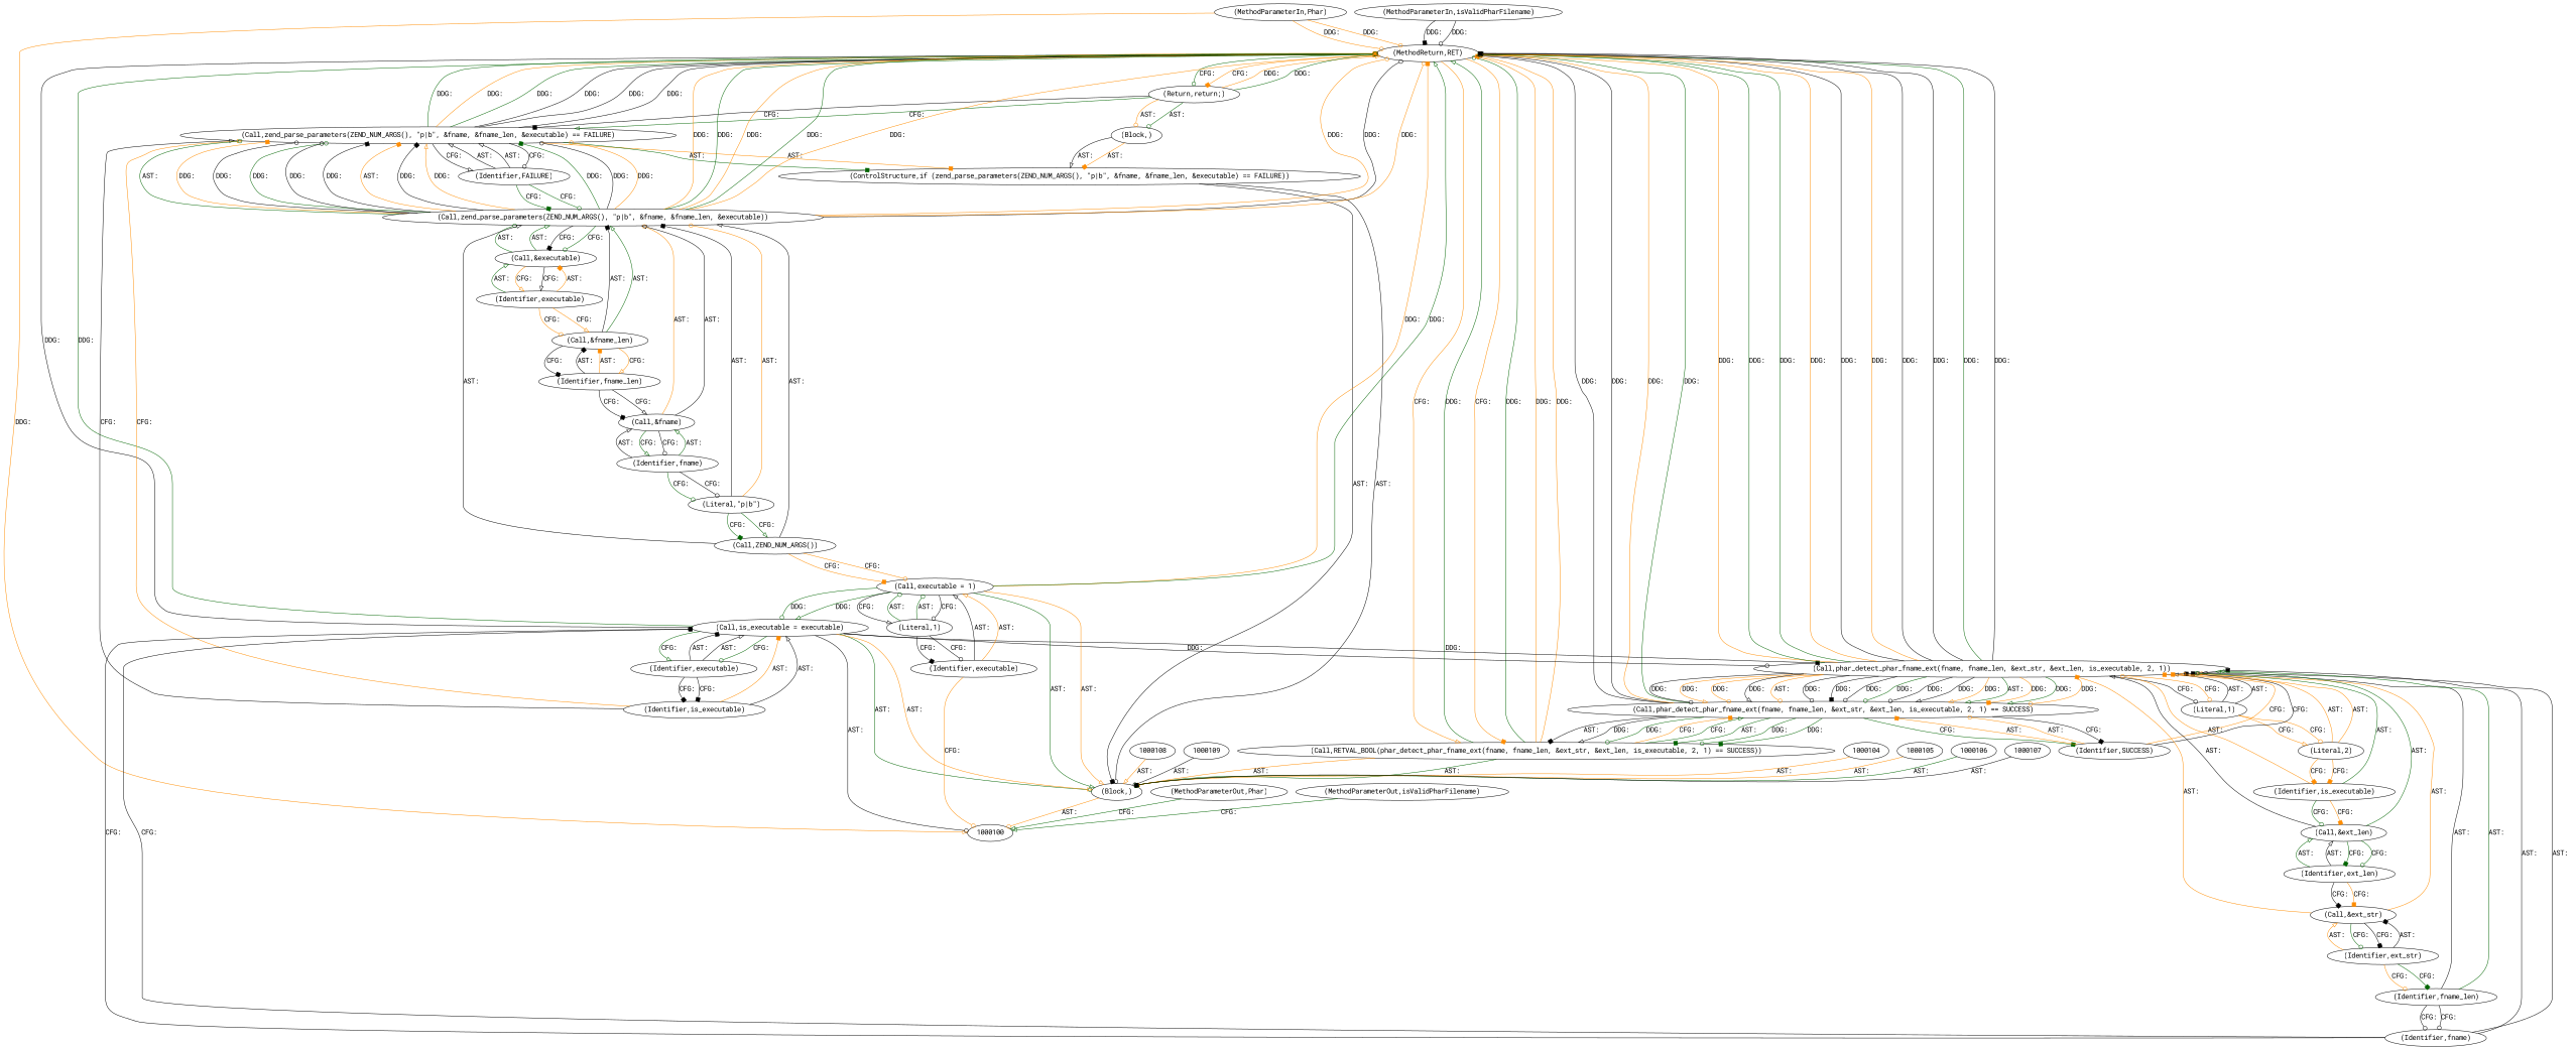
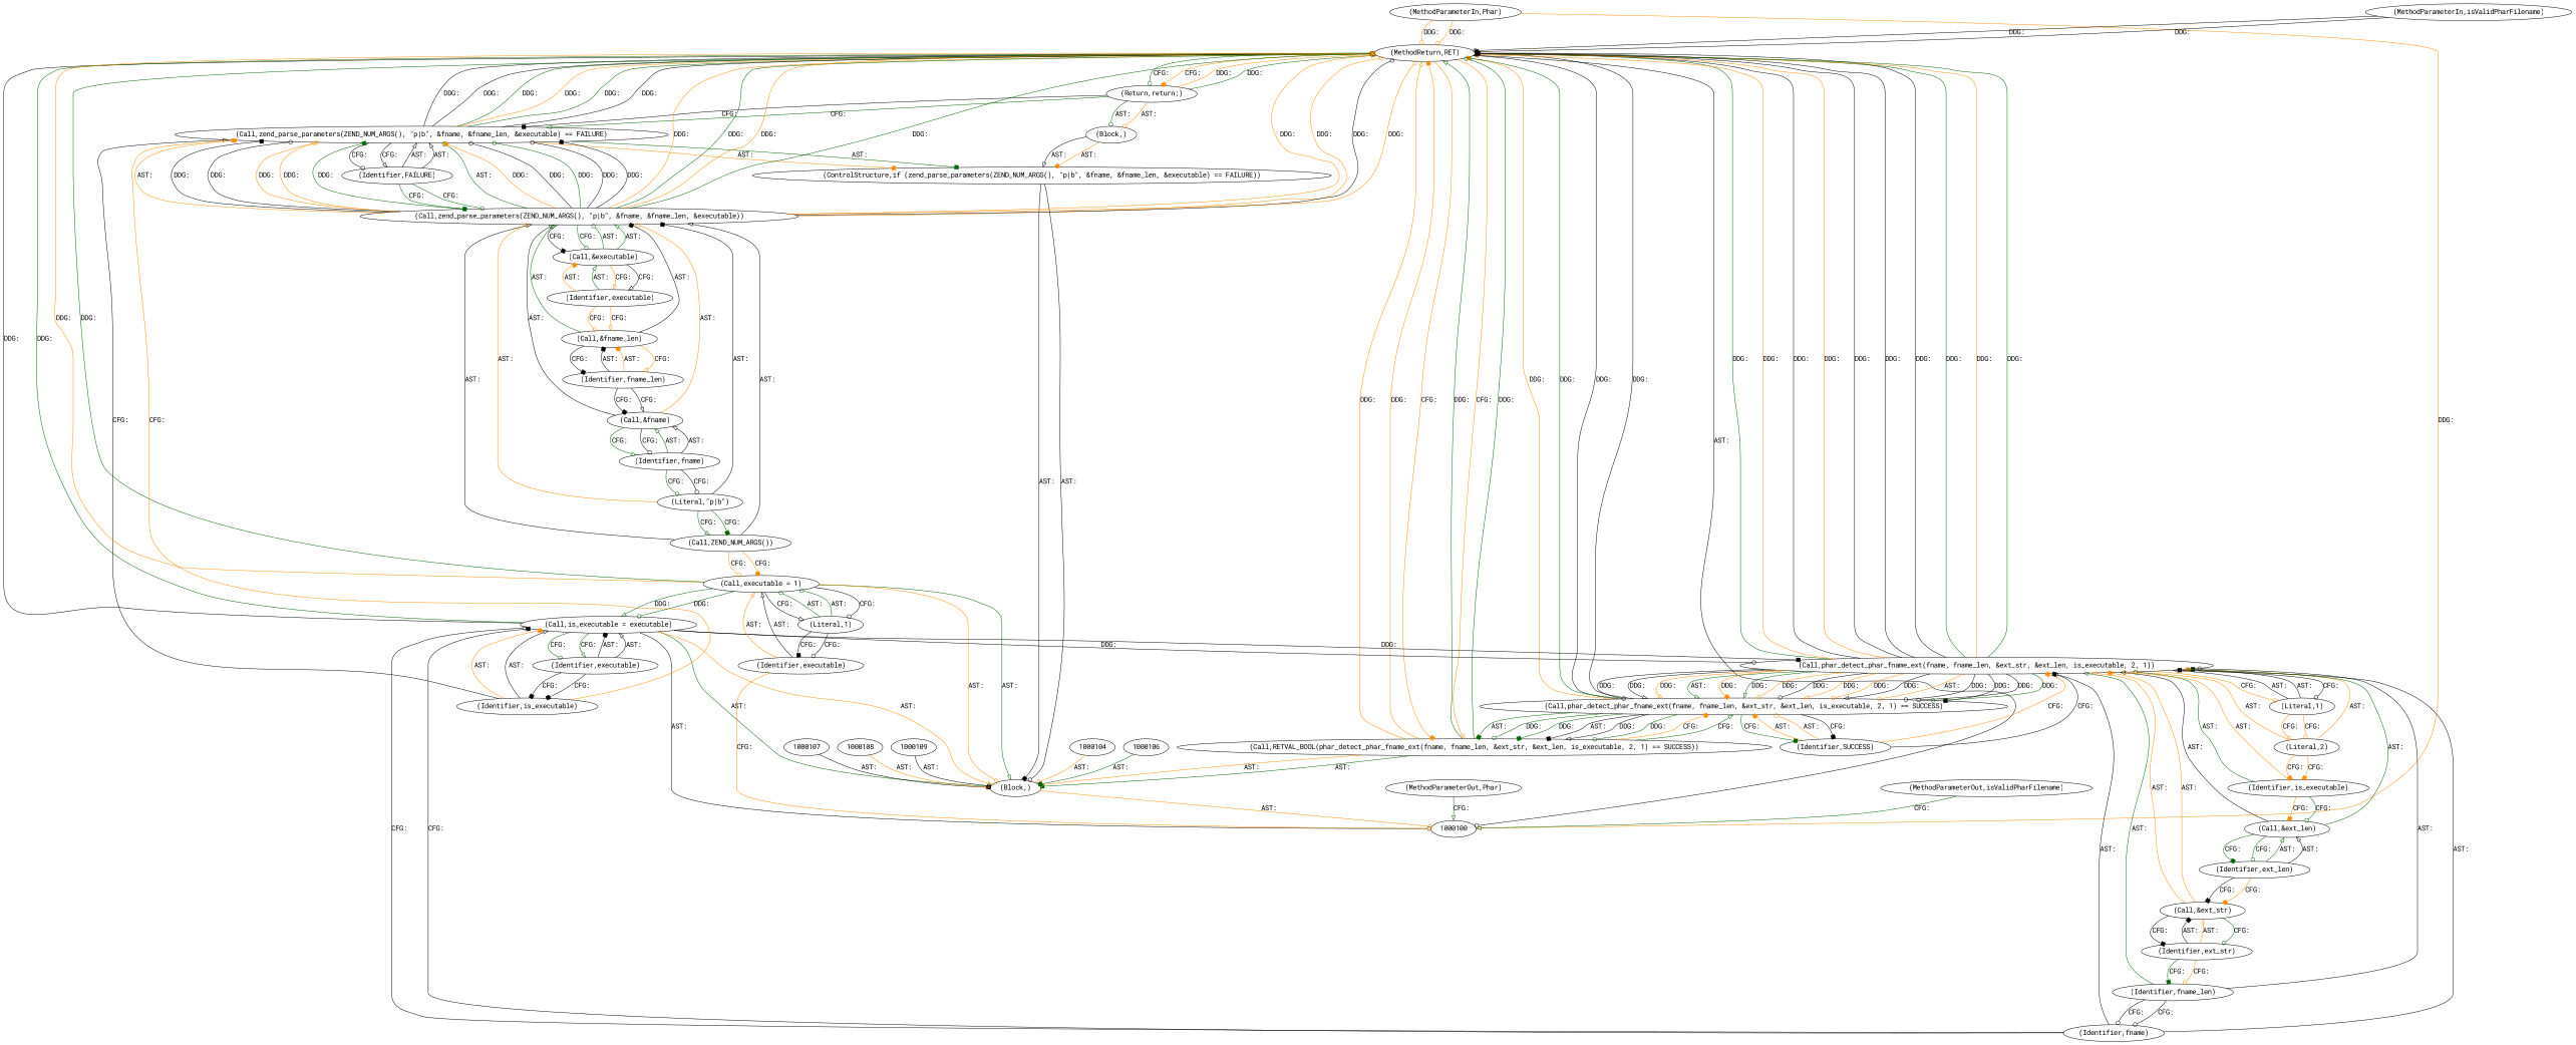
  digraph {
    fontname="Roboto Mono"
    node [fontname="Roboto Mono"]
    edge [arrowhead=odot color=black fontname="Roboto Mono"]
    n1 [label="(MethodReturn,RET)"]
    n2 [label="(Return,return;)"]
    n3 [label="(Call,RETVAL_BOOL(phar_detect_phar_fname_ext(fname, fname_len, &ext_str, &ext_len, is_executable, 2, 1) == SUCCESS))"]
    1000100
    n5 [label="(Block,)"]
    n6 [label="(Call,zend_parse_parameters(ZEND_NUM_ARGS(), \"p|b\", &fname, &fname_len, &executable) == FAILURE)"]
    n7 [label="(Block,)"]
    n8 [label="(Call,phar_detect_phar_fname_ext(fname, fname_len, &ext_str, &ext_len, is_executable, 2, 1) == SUCCESS)"]
    n9 [label="(MethodParameterIn,Phar)"]
    n10 [label="(MethodParameterOut,Phar)"]
    n11 [label="(MethodParameterIn,isValidPharFilename)"]
    n12 [label="(MethodParameterOut,isValidPharFilename)"]
    n13 [label="(ControlStructure,if (zend_parse_parameters(ZEND_NUM_ARGS(), \"p|b\", &fname, &fname_len, &executable) == FAILURE))"]
    n14 [label="(Identifier,FAILURE)"]
    n15 [label="(Call,is_executable = executable)"]
    n16 [label="(Identifier,executable)"]
    n17 [label="(Call,phar_detect_phar_fname_ext(fname, fname_len, &ext_str, &ext_len, is_executable, 2, 1))"]
    n18 [label="(Identifier,is_executable)"]
    n19 [label="(Literal,1)"]
    n20 [label="(Identifier,SUCCESS)"]
    n21 [label="(Literal,2)"]
    n22 [label="(Identifier,fname)"]
    n23 [label="(Identifier,fname_len)"]
    n24 [label="(Call,&ext_str)"]
    n25 [label="(Identifier,ext_str)"]
    n26 [label="(Call,&ext_len)"]
    n27 [label="(Identifier,ext_len)"]
    n28 [label="(Identifier,is_executable)"]
    n29 [label="(Call,executable = 1)"]
    n30 [label="(Literal,1)"]
    n31 [label="(Identifier,executable)"]
    n32 [label="(Call,zend_parse_parameters(ZEND_NUM_ARGS(), \"p|b\", &fname, &fname_len, &executable))"]
    n33 [label="(Call,&executable)"]
    n34 [label="(Identifier,executable)"]
    n35 [label="(Call,ZEND_NUM_ARGS())"]
    n36 [label="(Literal,\"p|b\")"]
    n37 [label="(Call,&fname)"]
    n38 [label="(Identifier,fname)"]
    n39 [label="(Call,&fname_len)"]
    n40 [label="(Identifier,fname_len)"]
    1000104
-   1000105
    1000106
    1000107
    1000108
    1000109
    n1 -> n2 [color=darkgreen label="CFG: "]
    n1 -> n2 [arrowhead=box color=darkorange label="CFG: "]
    n1 -> n3 [arrowhead=onormal color=darkorange label="CFG: "]
    n1 -> n3 [arrowhead=box color=darkorange label="CFG: "]
+   n1 -> 1000100 [label="AST: "]
    n2 -> n1 [arrowhead=onormal color=darkorange label="DDG: "]
    n2 -> n1 [arrowhead=onormal color=darkgreen label="DDG: "]
    n2 -> n5 [color=darkgreen label="AST: "]
    n2 -> n5 [color=darkorange label="AST: "]
    n2 -> n6 [arrowhead=onormal color=darkgreen label="CFG: "]
    n2 -> n6 [arrowhead=box label="CFG: "]
    n3 -> n1 [color=darkgreen label="DDG: "]
    n3 -> n1 [arrowhead=onormal color=darkorange label="DDG: "]
    n3 -> n1 [arrowhead=box color=darkorange label="DDG: "]
    n3 -> n1 [arrowhead=onormal color=darkgreen label="DDG: "]
    n3 -> n7 [arrowhead=box color=darkgreen label="AST: "]
    n3 -> n7 [color=darkorange label="AST: "]
    n3 -> n8 [arrowhead=box color=darkorange label="CFG: "]
    n3 -> n8 [arrowhead=onormal color=darkgreen label="CFG: "]
    n5 -> n13 [arrowhead=box color=darkorange label="AST: "]
    n5 -> n13 [arrowhead=onormal label="AST: "]
    n6 -> n1 [arrowhead=box color=darkgreen label="DDG: "]
    n6 -> n1 [color=darkorange label="DDG: "]
    n6 -> n1 [color=darkgreen label="DDG: "]
    n6 -> n1 [arrowhead=box label="DDG: "]
    n6 -> n1 [label="DDG: "]
    n6 -> n1 [arrowhead=box label="DDG: "]
    n6 -> n13 [arrowhead=box color=darkorange label="AST: "]
    n6 -> n13 [arrowhead=box color=darkgreen label="AST: "]
    n6 -> n14 [label="CFG: "]
    n6 -> n14 [arrowhead=onormal label="CFG: "]
    n7 -> 1000100 [color=darkorange label="AST: "]
    n8 -> n1 [arrowhead=onormal label="DDG: "]
    n8 -> n1 [arrowhead=onormal label="DDG: "]
    n8 -> n1 [arrowhead=box color=darkorange label="DDG: "]
    n8 -> n1 [arrowhead=onormal color=darkgreen label="DDG: "]
    n8 -> n3 [arrowhead=box color=darkgreen label="AST: "]
    n8 -> n3 [color=darkgreen label="DDG: "]
    n8 -> n3 [arrowhead=box color=darkgreen label="DDG: "]
    n8 -> n3 [arrowhead=box label="AST: "]
    n8 -> n3 [color=darkgreen label="DDG: "]
    n8 -> n3 [arrowhead=onormal label="DDG: "]
    n8 -> n20 [arrowhead=box label="CFG: "]
    n8 -> n20 [arrowhead=box color=darkgreen label="CFG: "]
    n9 -> n1 [color=darkorange label="DDG: "]
    n9 -> n1 [color=darkorange label="DDG: "]
    n9 -> 1000100 [arrowhead=onormal color=darkorange label="DDG: "]
    n10 -> 1000100 [arrowhead=onormal color=darkgreen label="CFG: "]
    n11 -> n1 [label="DDG: "]
    n11 -> n1 [arrowhead=box label="DDG: "]
    n12 -> 1000100 [arrowhead=onormal color=darkgreen label="CFG: "]
    n13 -> n7 [arrowhead=box label="AST: "]
    n13 -> n7 [label="AST: "]
    n14 -> n6 [arrowhead=onormal label="AST: "]
    n14 -> n6 [arrowhead=onormal label="AST: "]
    n14 -> n32 [arrowhead=box color=darkgreen label="CFG: "]
    n14 -> n32 [color=darkgreen label="CFG: "]
    n15 -> n1 [arrowhead=box label="DDG: "]
    n15 -> n1 [color=darkgreen label="DDG: "]
    n15 -> 1000100 [label="AST: "]
    n15 -> n7 [color=darkgreen label="AST: "]
    n15 -> n7 [arrowhead=onormal color=darkorange label="AST: "]
    n15 -> n16 [color=darkgreen label="CFG: "]
    n15 -> n16 [arrowhead=onormal color=darkgreen label="CFG: "]
    n15 -> n17 [label="DDG: "]
    n15 -> n17 [arrowhead=box label="DDG: "]
    n16 -> n15 [arrowhead=box label="AST: "]
    n16 -> n15 [arrowhead=onormal label="AST: "]
    n16 -> n18 [arrowhead=box label="CFG: "]
    n16 -> n18 [arrowhead=box label="CFG: "]
    n17 -> n1 [arrowhead=onormal label="DDG: "]
    n17 -> n1 [arrowhead=box color=darkgreen label="DDG: "]
    n17 -> n1 [arrowhead=onormal color=darkorange label="DDG: "]
    n17 -> n1 [arrowhead=box color=darkgreen label="DDG: "]
    n17 -> n1 [color=darkgreen label="DDG: "]
    n17 -> n1 [color=darkorange label="DDG: "]
    n17 -> n1 [arrowhead=box label="DDG: "]
    n17 -> n1 [color=darkorange label="DDG: "]
    n17 -> n1 [arrowhead=box label="DDG: "]
    n17 -> n1 [arrowhead=onormal label="DDG: "]
    n17 -> n8 [color=darkorange label="AST: "]
    n17 -> n8 [label="DDG: "]
    n17 -> n8 [arrowhead=box label="DDG: "]
    n17 -> n8 [label="DDG: "]
    n17 -> n8 [color=darkgreen label="DDG: "]
    n17 -> n8 [label="DDG: "]
    n17 -> n8 [arrowhead=onormal label="DDG: "]
    n17 -> n8 [arrowhead=onormal color=darkorange label="DDG: "]
    n17 -> n8 [arrowhead=onormal color=darkgreen label="AST: "]
    n17 -> n8 [arrowhead=box color=darkorange label="DDG: "]
    n17 -> n8 [arrowhead=onormal color=darkgreen label="DDG: "]
    n17 -> n8 [color=darkorange label="DDG: "]
    n17 -> n8 [label="DDG: "]
    n17 -> n8 [arrowhead=onormal color=darkorange label="DDG: "]
    n17 -> n8 [color=darkorange label="DDG: "]
    n17 -> n8 [arrowhead=onormal label="DDG: "]
    n17 -> n19 [label="CFG: "]
    n17 -> n19 [color=darkorange label="CFG: "]
    n18 -> n6 [arrowhead=onormal label="CFG: "]
    n18 -> n6 [arrowhead=onormal color=darkorange label="CFG: "]
    n18 -> n15 [arrowhead=box color=darkorange label="AST: "]
    n18 -> n15 [arrowhead=onormal label="AST: "]
    n19 -> n17 [arrowhead=onormal label="AST: "]
    n19 -> n17 [arrowhead=box label="AST: "]
    n19 -> n21 [color=darkorange label="CFG: "]
    n19 -> n21 [arrowhead=onormal color=darkorange label="CFG: "]
    n20 -> n8 [arrowhead=box color=darkorange label="AST: "]
    n20 -> n8 [color=darkorange label="AST: "]
    n20 -> n17 [arrowhead=box color=darkorange label="CFG: "]
    n20 -> n17 [arrowhead=box label="CFG: "]
    n21 -> n17 [arrowhead=onormal color=darkorange label="AST: "]
    n21 -> n17 [arrowhead=box color=darkorange label="AST: "]
    n21 -> n28 [arrowhead=box color=darkorange label="CFG: "]
    n21 -> n28 [arrowhead=box color=darkorange label="CFG: "]
    n22 -> n15 [label="CFG: "]
    n22 -> n15 [arrowhead=box label="CFG: "]
    n22 -> n17 [arrowhead=box label="AST: "]
    n22 -> n17 [arrowhead=onormal label="AST: "]
    n23 -> n17 [label="AST: "]
    n23 -> n17 [arrowhead=onormal color=darkgreen label="AST: "]
    n23 -> n22 [label="CFG: "]
    n23 -> n22 [label="CFG: "]
    n24 -> n17 [arrowhead=onormal color=darkorange label="AST: "]
    n24 -> n17 [arrowhead=box color=darkorange label="AST: "]
    n24 -> n25 [color=darkgreen label="CFG: "]
    n24 -> n25 [arrowhead=box label="CFG: "]
    n25 -> n23 [color=darkorange label="CFG: "]
    n25 -> n23 [arrowhead=box color=darkgreen label="CFG: "]
    n25 -> n24 [arrowhead=box label="AST: "]
    n25 -> n24 [arrowhead=onormal color=darkorange label="AST: "]
    n26 -> n17 [arrowhead=onormal color=darkgreen label="AST: "]
    n26 -> n17 [arrowhead=onormal label="AST: "]
    n26 -> n27 [arrowhead=box color=darkgreen label="CFG: "]
    n26 -> n27 [color=darkgreen label="CFG: "]
    n27 -> n24 [arrowhead=box label="CFG: "]
    n27 -> n24 [arrowhead=box color=darkorange label="CFG: "]
    n27 -> n26 [arrowhead=onormal color=darkgreen label="AST: "]
    n27 -> n26 [arrowhead=onormal label="AST: "]
    n28 -> n17 [color=darkgreen label="AST: "]
    n28 -> n17 [color=darkorange label="AST: "]
    n28 -> n26 [arrowhead=box color=darkorange label="CFG: "]
    n28 -> n26 [color=darkgreen label="CFG: "]
    n29 -> n1 [arrowhead=box color=darkorange label="DDG: "]
    n29 -> n1 [arrowhead=onormal color=darkgreen label="DDG: "]
    n29 -> n7 [arrowhead=onormal color=darkgreen label="AST: "]
    n29 -> n7 [arrowhead=onormal color=darkorange label="AST: "]
    n29 -> n15 [color=darkgreen label="DDG: "]
    n29 -> n15 [arrowhead=onormal color=darkgreen label="DDG: "]
    n29 -> n30 [label="CFG: "]
    n29 -> n30 [arrowhead=onormal label="CFG: "]
    n30 -> n29 [color=darkgreen label="AST: "]
    n30 -> n29 [color=darkgreen label="AST: "]
    n30 -> n31 [arrowhead=box label="CFG: "]
    n30 -> n31 [label="CFG: "]
    n31 -> 1000100 [color=darkorange label="CFG: "]
    n31 -> n29 [arrowhead=onormal label="AST: "]
    n31 -> n29 [arrowhead=onormal color=darkorange label="AST: "]
    n32 -> n1 [arrowhead=onormal color=darkorange label="DDG: "]
    n32 -> n1 [color=darkgreen label="DDG: "]
    n32 -> n1 [arrowhead=box color=darkorange label="DDG: "]
    n32 -> n1 [color=darkgreen label="DDG: "]
    n32 -> n1 [arrowhead=onormal color=darkorange label="DDG: "]
    n32 -> n1 [color=darkorange label="DDG: "]
    n32 -> n1 [label="DDG: "]
    n32 -> n1 [color=darkorange label="DDG: "]
    n32 -> n6 [color=darkgreen label="AST: "]
    n32 -> n6 [arrowhead=box color=darkorange label="DDG: "]
    n32 -> n6 [label="DDG: "]
    n32 -> n6 [color=darkgreen label="DDG: "]
    n32 -> n6 [label="DDG: "]
    n32 -> n6 [arrowhead=box label="DDG: "]
    n32 -> n6 [arrowhead=box color=darkorange label="AST: "]
    n32 -> n6 [arrowhead=box label="DDG: "]
    n32 -> n6 [arrowhead=onormal color=darkorange label="DDG: "]
    n32 -> n6 [arrowhead=box color=darkgreen label="DDG: "]
    n32 -> n6 [label="DDG: "]
    n32 -> n6 [color=darkorange label="DDG: "]
    n32 -> n33 [arrowhead=box label="CFG: "]
    n32 -> n33 [color=darkgreen label="CFG: "]
    n33 -> n32 [color=darkgreen label="AST: "]
    n33 -> n32 [arrowhead=onormal color=darkgreen label="AST: "]
    n33 -> n34 [arrowhead=onormal color=darkorange label="CFG: "]
    n33 -> n34 [arrowhead=onormal label="CFG: "]
    n34 -> n33 [arrowhead=box color=darkorange label="AST: "]
    n34 -> n33 [arrowhead=onormal color=darkgreen label="AST: "]
    n34 -> n39 [arrowhead=onormal color=darkorange label="CFG: "]
    n34 -> n39 [color=darkorange label="CFG: "]
    n35 -> n29 [color=darkorange label="CFG: "]
    n35 -> n29 [arrowhead=box color=darkorange label="CFG: "]
    n35 -> n32 [arrowhead=onormal label="AST: "]
    n35 -> n32 [arrowhead=onormal label="AST: "]
    n36 -> n32 [arrowhead=box label="AST: "]
    n36 -> n32 [color=darkorange label="AST: "]
    n36 -> n35 [arrowhead=onormal color=darkgreen label="CFG: "]
    n36 -> n35 [arrowhead=box color=darkgreen label="CFG: "]
    n37 -> n32 [color=darkorange label="AST: "]
    n37 -> n32 [arrowhead=onormal label="AST: "]
    n37 -> n38 [arrowhead=onormal color=darkgreen label="CFG: "]
    n37 -> n38 [label="CFG: "]
    n38 -> n36 [label="CFG: "]
    n38 -> n36 [color=darkgreen label="CFG: "]
    n38 -> n37 [arrowhead=onormal color=darkgreen label="AST: "]
    n38 -> n37 [arrowhead=onormal label="AST: "]
    n39 -> n32 [arrowhead=box label="AST: "]
    n39 -> n32 [arrowhead=onormal color=darkgreen label="AST: "]
    n39 -> n40 [arrowhead=onormal color=darkorange label="CFG: "]
    n39 -> n40 [arrowhead=box label="CFG: "]
    n40 -> n37 [arrowhead=onormal label="CFG: "]
    n40 -> n37 [arrowhead=box label="CFG: "]
    n40 -> n39 [arrowhead=box label="AST: "]
    n40 -> n39 [arrowhead=box color=darkorange label="AST: "]
    1000104 -> n7 [arrowhead=onormal color=darkorange label="AST: "]
-   1000105 -> n7 [arrowhead=onormal color=darkorange label="AST: "]
    1000106 -> n7 [arrowhead=box color=darkgreen label="AST: "]
    1000107 -> n7 [arrowhead=box label="AST: "]
    1000108 -> n7 [arrowhead=onormal color=darkorange label="AST: "]
    1000109 -> n7 [label="AST: "]
  }
